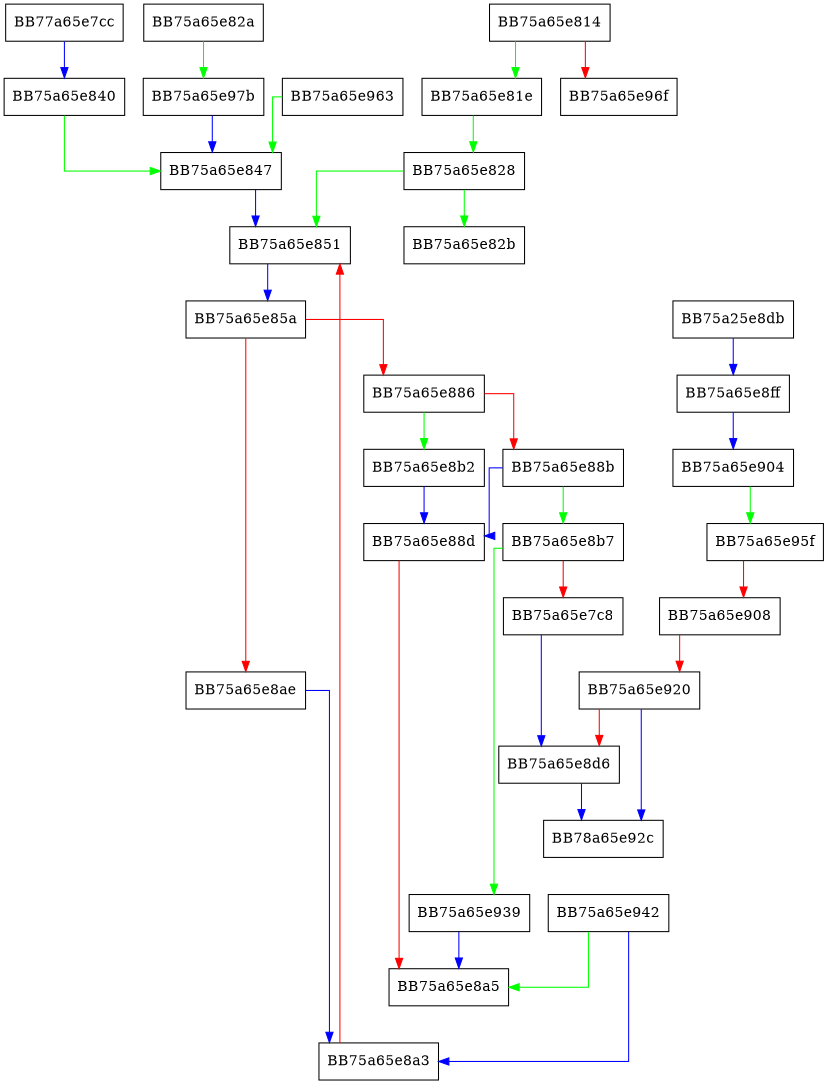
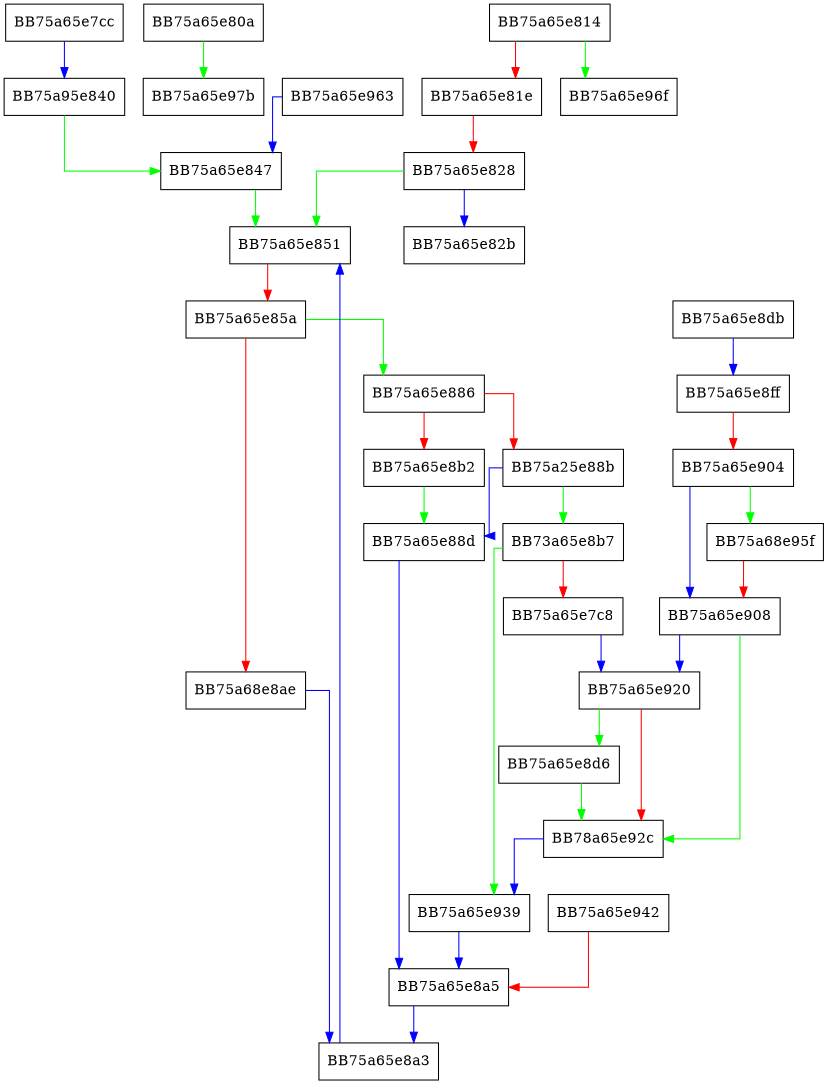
  digraph {
    splines=ortho
    node [shape=box]
    edge [color=blue]
-   BB75a65e7cc [label=BB77a65e7cc]
-   BB75a65e840
+   BB75a65e7cc
+   BB75a65e840 [label=BB75a95e840]
    BB75a65e847
-   BB75a65e80a [label=BB75a65e82a]
+   BB75a65e80a
    BB75a65e97b
    BB75a65e851
    BB75a65e814
    BB75a65e96f
    BB75a65e81e
    BB75a65e828
    BB75a65e963
    BB75a65e82b
    BB75a65e85a
-   BB75a65e8ae
+   BB75a65e8ae [label=BB75a68e8ae]
    BB75a65e886
    n16 [label=BB75a65e8a3]
    BB75a65e8b2
-   BB75a65e88b
+   BB75a65e88b [label=BB75a25e88b]
    BB75a65e88d
-   BB75a65e8b7
+   BB75a65e8b7 [label=BB73a65e8b7]
    BB75a65e8a5
    BB75a65e939
    n23 [label=BB75a65e7c8]
    BB75a65e8d6
    BB75a65e942
    n26 [label=BB78a65e92c]
-   BB75a65e8db [label=BB75a25e8db]
+   BB75a65e8db
    BB75a65e8ff
    BB75a65e904
-   BB75a65e95f
+   BB75a65e95f [label=BB75a68e95f]
    BB75a65e908
    BB75a65e920
    BB75a65e7cc -> BB75a65e840
    BB75a65e840 -> BB75a65e847 [color=green]
-   BB75a65e847 -> BB75a65e851
+   BB75a65e847 -> BB75a65e851 [color=green]
    BB75a65e80a -> BB75a65e97b [color=green]
-   BB75a65e97b -> BB75a65e847
-   BB75a65e851 -> BB75a65e85a
-   BB75a65e814 -> BB75a65e96f [color=red]
-   BB75a65e814 -> BB75a65e81e [color=green]
-   BB75a65e81e -> BB75a65e828 [color=green]
+   BB75a65e851 -> BB75a65e85a [color=red]
+   BB75a65e814 -> BB75a65e96f [color=green]
+   BB75a65e814 -> BB75a65e81e [color=red]
+   BB75a65e81e -> BB75a65e828 [color=red]
    BB75a65e828 -> BB75a65e851 [color=green]
-   BB75a65e828 -> BB75a65e82b [color=green]
-   BB75a65e963 -> BB75a65e847 [color=green]
+   BB75a65e828 -> BB75a65e82b
+   BB75a65e963 -> BB75a65e847
    BB75a65e85a -> BB75a65e8ae [color=red]
-   BB75a65e85a -> BB75a65e886 [color=red]
+   BB75a65e85a -> BB75a65e886 [color=green]
    BB75a65e8ae -> n16
-   BB75a65e886 -> BB75a65e8b2 [color=green]
+   BB75a65e886 -> BB75a65e8b2 [color=red]
    BB75a65e886 -> BB75a65e88b [color=red]
-   n16 -> BB75a65e851 [color=red]
-   BB75a65e8b2 -> BB75a65e88d
+   n16 -> BB75a65e851
+   BB75a65e8b2 -> BB75a65e88d [color=green]
    BB75a65e88b -> BB75a65e88d
    BB75a65e88b -> BB75a65e8b7 [color=green]
-   BB75a65e88d -> BB75a65e8a5 [color=red]
+   BB75a65e88d -> BB75a65e8a5
    BB75a65e8b7 -> BB75a65e939 [color=green]
    BB75a65e8b7 -> n23 [color=red]
-   BB75a65e942 -> n16
+   BB75a65e8a5 -> n16
    BB75a65e939 -> BB75a65e8a5
-   n23 -> BB75a65e8d6
-   BB75a65e8d6 -> n26
-   BB75a65e942 -> BB75a65e8a5 [color=green]
+   n23 -> BB75a65e920
+   BB75a65e8d6 -> n26 [color=green]
+   BB75a65e942 -> BB75a65e8a5 [color=red]
+   n26 -> BB75a65e939
    BB75a65e8db -> BB75a65e8ff
-   BB75a65e8ff -> BB75a65e904
+   BB75a65e8ff -> BB75a65e904 [color=red]
    BB75a65e904 -> BB75a65e95f [color=green]
+   BB75a65e904 -> BB75a65e908
    BB75a65e95f -> BB75a65e908 [color=red]
-   BB75a65e908 -> BB75a65e920 [color=red]
-   BB75a65e920 -> BB75a65e8d6 [color=red]
-   BB75a65e920 -> n26
+   BB75a65e908 -> n26 [color=green]
+   BB75a65e908 -> BB75a65e920
+   BB75a65e920 -> BB75a65e8d6 [color=green]
+   BB75a65e920 -> n26 [color=red]
  }
